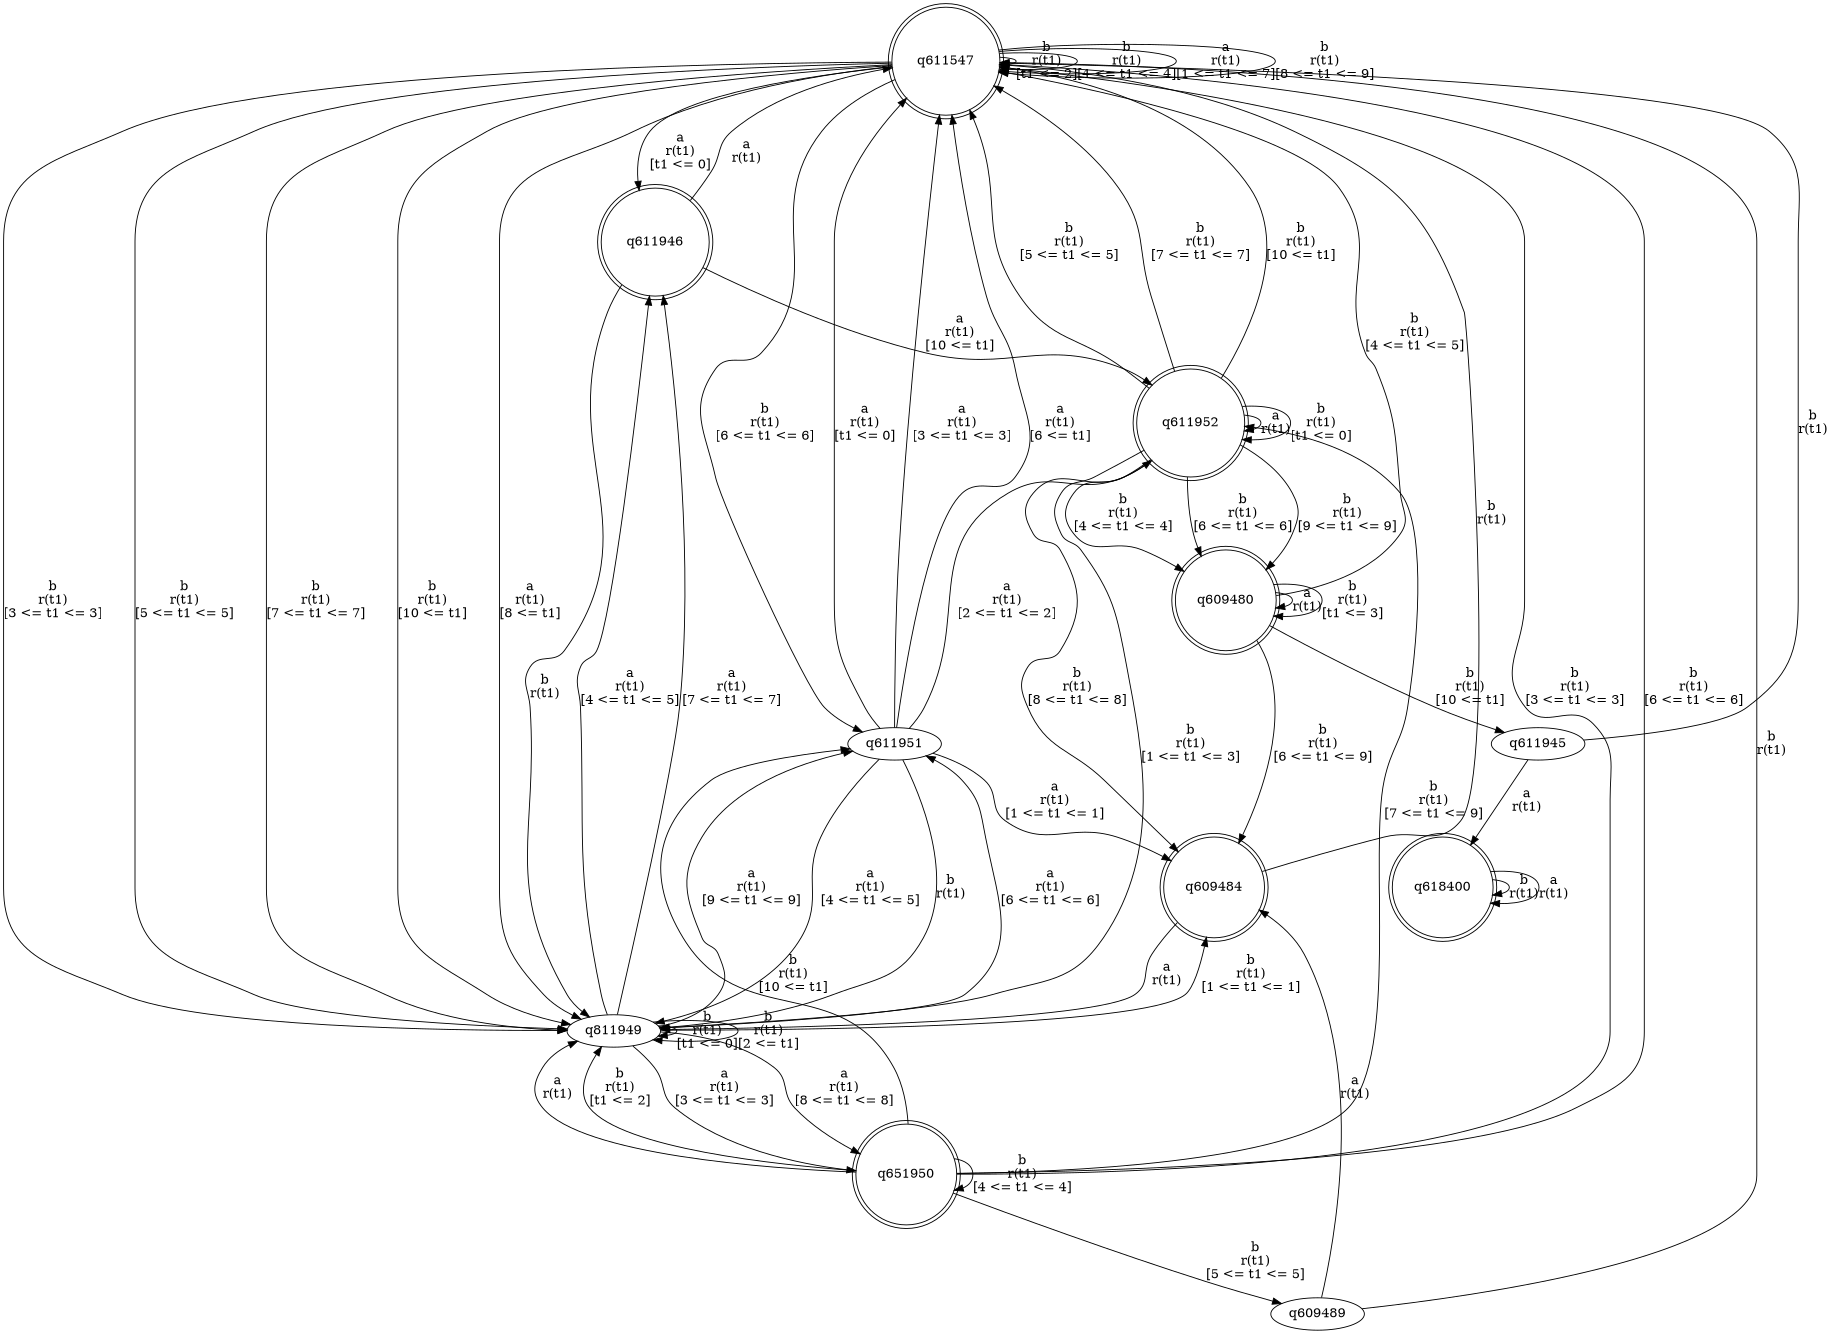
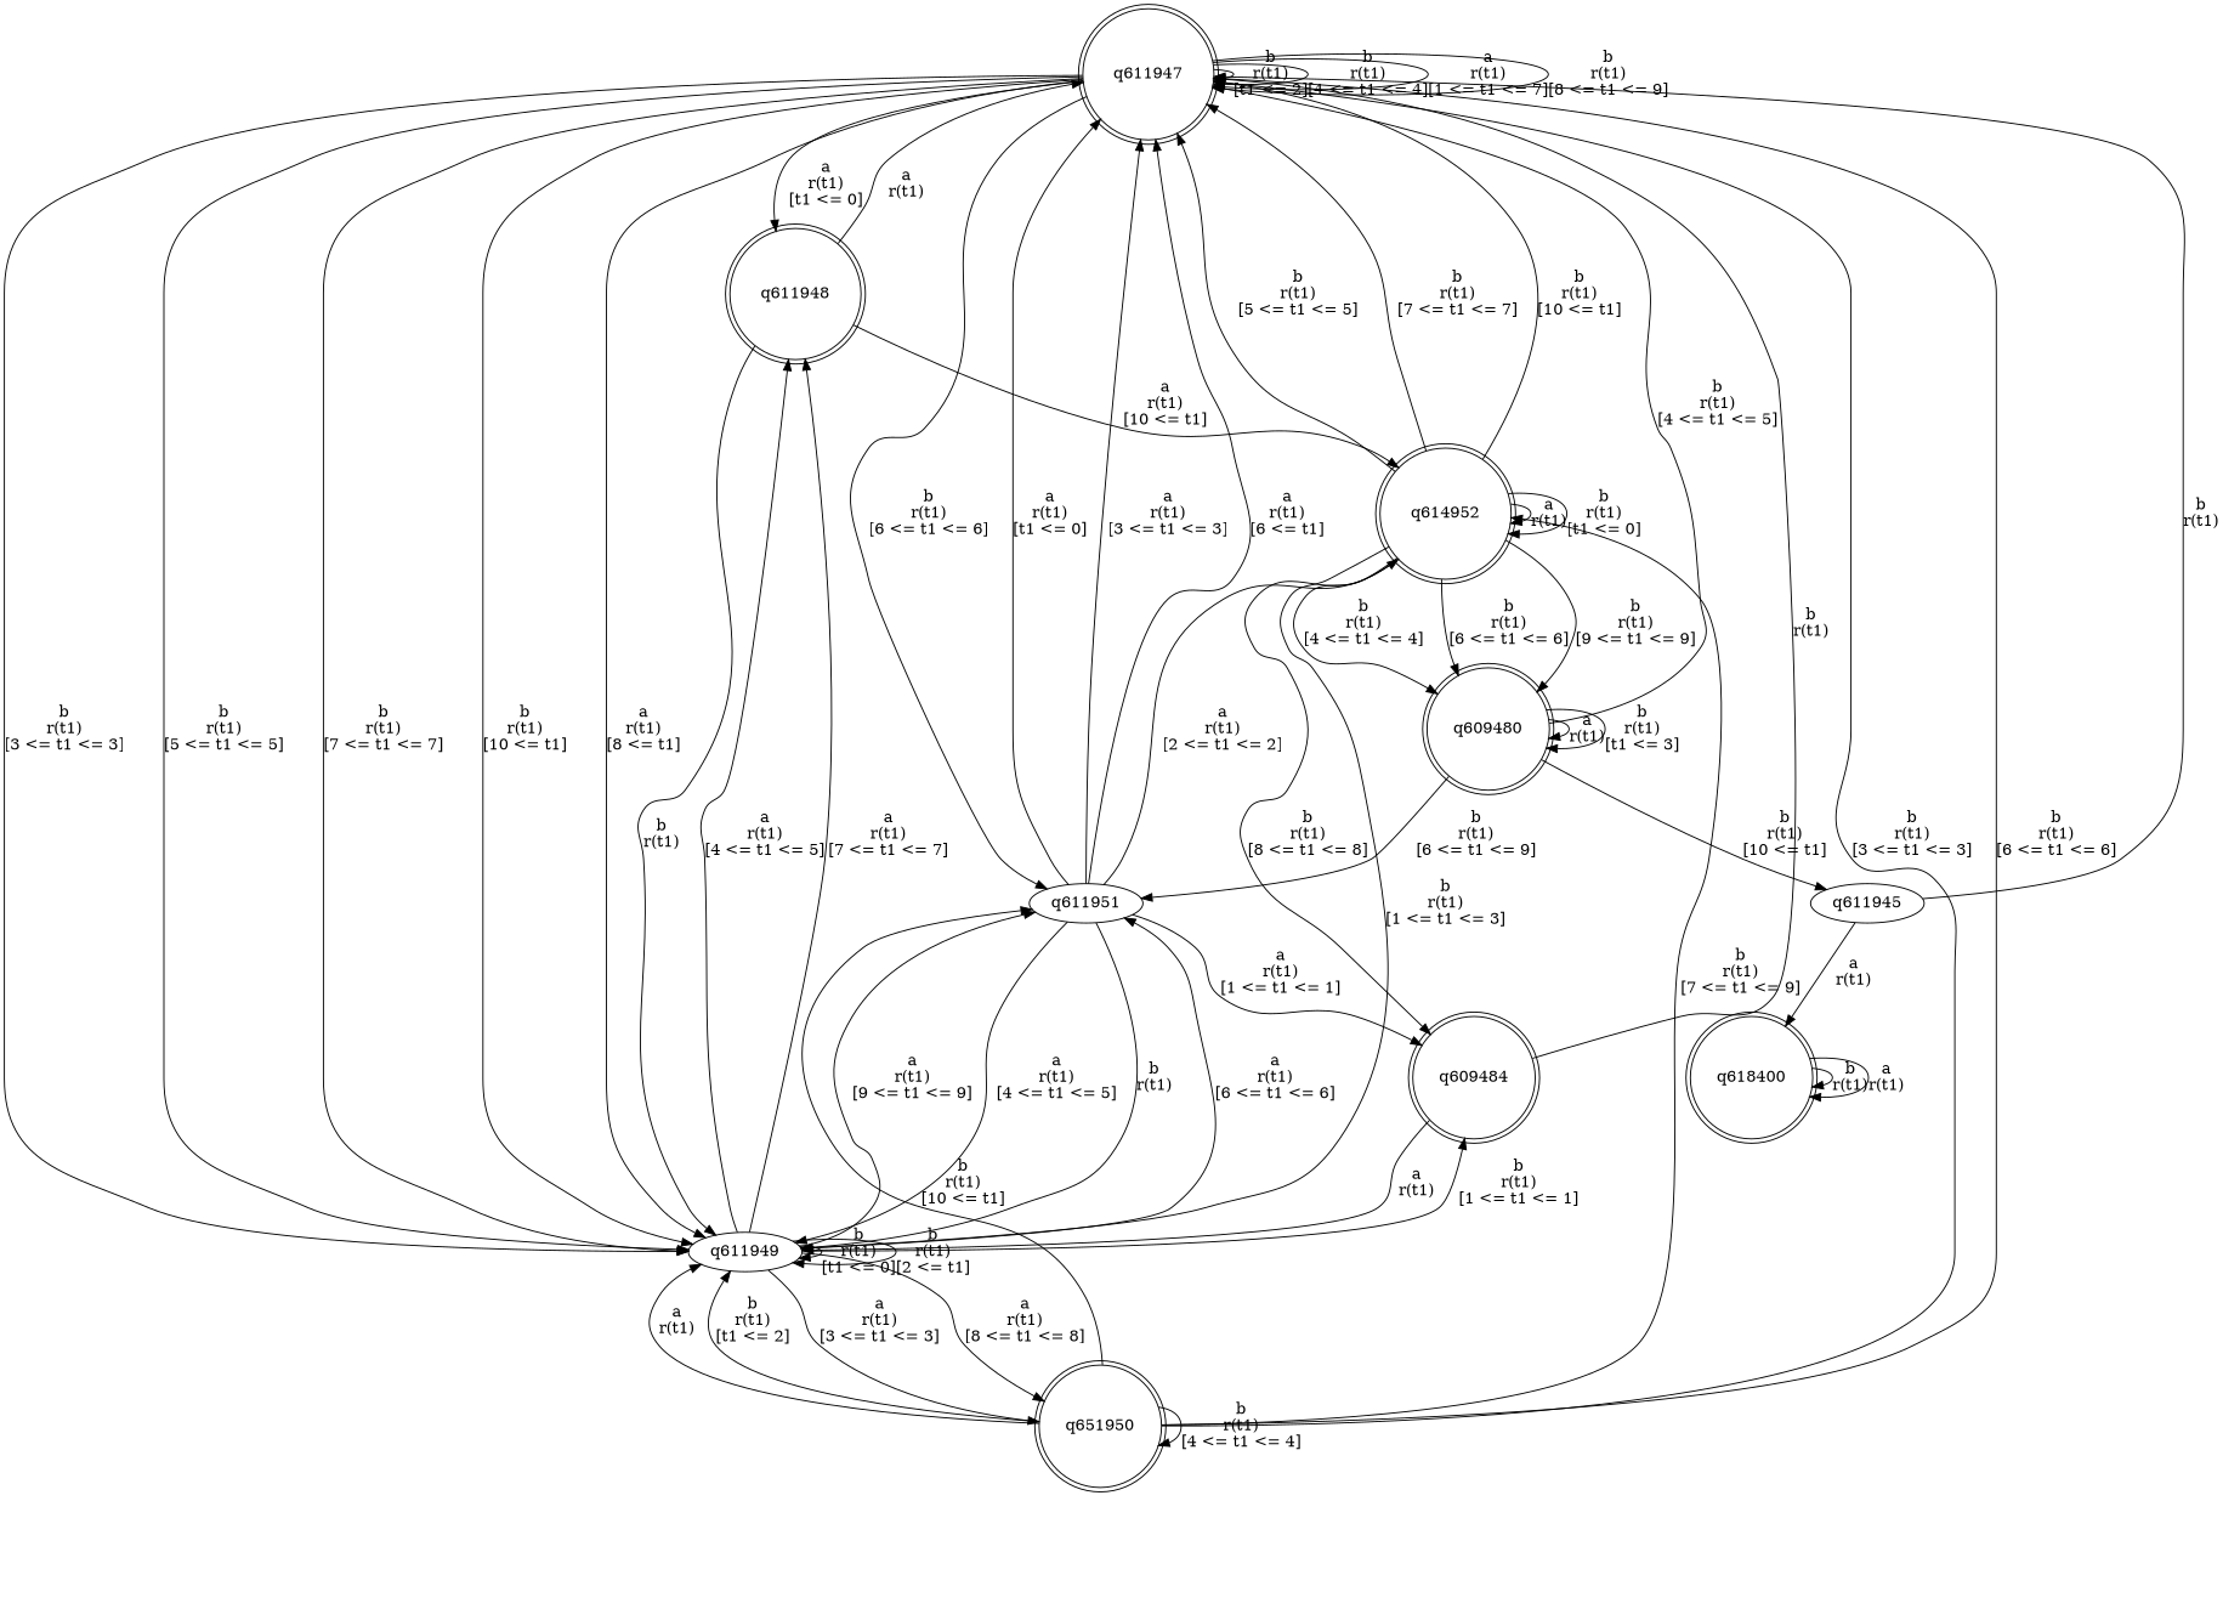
  digraph {
    node [shape=doublecircle]
-   n1 [label=q611547]
-   n2 [label=q611946]
-   n3 [label=q811949 shape=""]
+   n1 [label=q611947]
+   n2 [label=q611948]
+   n3 [label=q611949 shape=""]
    n4 [label=q611951 shape=""]
-   n5 [label=q611952]
+   n5 [label=q614952]
    n6 [label=q609484]
    n7 [label=q651950]
-   n8 [label=q609489 shape=""]
    n9 [label=q609480]
    n10 [label=q611945 shape=""]
    n11 [label=q618400]
    n1 -> n1 [label="b\nr(t1)\n[t1 <= 2]"]
    n1 -> n1 [label="b\nr(t1)\n[4 <= t1 <= 4]"]
    n1 -> n1 [label="a\nr(t1)\n[1 <= t1 <= 7]"]
    n1 -> n1 [label="b\nr(t1)\n[8 <= t1 <= 9]"]
    n1 -> n2 [label="a\nr(t1)\n[t1 <= 0]"]
    n1 -> n3 [label="b\nr(t1)\n[3 <= t1 <= 3]"]
    n1 -> n3 [label="b\nr(t1)\n[5 <= t1 <= 5]"]
    n1 -> n3 [label="b\nr(t1)\n[7 <= t1 <= 7]"]
    n1 -> n3 [label="b\nr(t1)\n[10 <= t1]"]
    n1 -> n3 [label="a\nr(t1)\n[8 <= t1]"]
    n1 -> n4 [label="b\nr(t1)\n[6 <= t1 <= 6]"]
    n2 -> n1 [label="a\nr(t1)\n"]
    n2 -> n3 [label="b\nr(t1)\n"]
    n2 -> n5 [label="a\nr(t1)\n[10 <= t1]"]
    n3 -> n2 [label="a\nr(t1)\n[4 <= t1 <= 5]"]
    n3 -> n2 [label="a\nr(t1)\n[7 <= t1 <= 7]"]
    n3 -> n3 [label="b\nr(t1)\n[t1 <= 0]"]
    n3 -> n3 [label="b\nr(t1)\n[2 <= t1]"]
    n3 -> n4 [label="a\nr(t1)\n[6 <= t1 <= 6]"]
    n3 -> n4 [label="a\nr(t1)\n[9 <= t1 <= 9]"]
    n3 -> n6 [label="b\nr(t1)\n[1 <= t1 <= 1]"]
    n3 -> n7 [label="a\nr(t1)\n[3 <= t1 <= 3]"]
    n3 -> n7 [label="a\nr(t1)\n[8 <= t1 <= 8]"]
    n4 -> n1 [label="a\nr(t1)\n[t1 <= 0]"]
    n4 -> n1 [label="a\nr(t1)\n[3 <= t1 <= 3]"]
    n4 -> n1 [label="a\nr(t1)\n[6 <= t1]"]
    n4 -> n3 [label="b\nr(t1)\n"]
    n4 -> n3 [label="a\nr(t1)\n[4 <= t1 <= 5]"]
    n4 -> n5 [label="a\nr(t1)\n[2 <= t1 <= 2]"]
    n4 -> n6 [label="a\nr(t1)\n[1 <= t1 <= 1]"]
    n5 -> n1 [label="b\nr(t1)\n[5 <= t1 <= 5]"]
    n5 -> n1 [label="b\nr(t1)\n[7 <= t1 <= 7]"]
    n5 -> n1 [label="b\nr(t1)\n[10 <= t1]"]
    n5 -> n3 [label="b\nr(t1)\n[1 <= t1 <= 3]"]
    n5 -> n5 [label="a\nr(t1)\n"]
    n5 -> n5 [label="b\nr(t1)\n[t1 <= 0]"]
    n5 -> n6 [label="b\nr(t1)\n[8 <= t1 <= 8]"]
    n5 -> n9 [label="b\nr(t1)\n[4 <= t1 <= 4]"]
    n5 -> n9 [label="b\nr(t1)\n[6 <= t1 <= 6]"]
    n5 -> n9 [label="b\nr(t1)\n[9 <= t1 <= 9]"]
    n6 -> n1 [label="b\nr(t1)\n"]
    n6 -> n3 [label="a\nr(t1)\n"]
    n7 -> n1 [label="b\nr(t1)\n[3 <= t1 <= 3]"]
    n7 -> n1 [label="b\nr(t1)\n[6 <= t1 <= 6]"]
    n7 -> n3 [label="a\nr(t1)\n"]
    n7 -> n3 [label="b\nr(t1)\n[t1 <= 2]"]
    n7 -> n4 [label="b\nr(t1)\n[10 <= t1]"]
    n7 -> n5 [label="b\nr(t1)\n[7 <= t1 <= 9]"]
    n7 -> n7 [label="b\nr(t1)\n[4 <= t1 <= 4]"]
-   n7 -> n8 [label="b\nr(t1)\n[5 <= t1 <= 5]"]
-   n8 -> n1 [label="b\nr(t1)\n"]
-   n8 -> n6 [label="a\nr(t1)\n"]
    n9 -> n1 [label="b\nr(t1)\n[4 <= t1 <= 5]"]
-   n9 -> n6 [label="b\nr(t1)\n[6 <= t1 <= 9]"]
+   n9 -> n4 [label="b\nr(t1)\n[6 <= t1 <= 9]"]
    n9 -> n9 [label="a\nr(t1)\n"]
    n9 -> n9 [label="b\nr(t1)\n[t1 <= 3]"]
    n9 -> n10 [label="b\nr(t1)\n[10 <= t1]"]
    n10 -> n1 [label="b\nr(t1)\n"]
    n10 -> n11 [label="a\nr(t1)\n"]
    n11 -> n11 [label="b\nr(t1)\n"]
    n11 -> n11 [label="a\nr(t1)\n"]
  }
